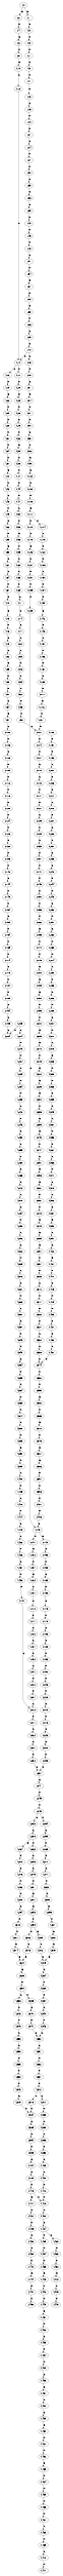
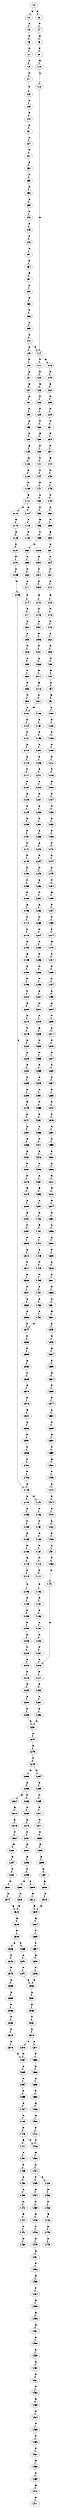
  strict digraph {
    fontname="DejaVu Serif"
    node [fontname="DejaVu Serif"]
    edge [fontname="DejaVu Serif"]
    S0
    S1
    S2
    S3
    S4
    S5
    S6
    S7
    S8
    S9
    S10
    S11
    S12
    S13
    S14
    S15
    S16
    S17
    S18
    S19
    S20
    S21
    S22
    S23
    S24
    S25
    S26
    S27
    S28
    S29
    S30
    S31
    S32
    S33
    S34
    S35
    S36
    S37
    S38
    S39
    S40
    S41
    S42
    S43
    S44
    S45
    S46
    S47
    S48
    S49
    S50
    S51
    S52
    S53
    S54
    S55
    S56
    S57
    S58
    S59
    S60
    S61
    S62
    S63
    S64
    S65
    S66
    S67
    S68
    S69
    S70
    S71
    S72
    S73
    S74
    S75
    S76
    S77
    S78
    S79
    S80
    S81
    S82
    S83
    S84
    S85
    S86
    S87
    S88
    S89
    S90
    S91
    S92
    S93
    S94
    S95
    S96
    S97
    S98
    S99
    S100
    S101
    S102
    S103
    S104
    S105
    S106
    S107
    S108
    S109
    S110
    S111
    S112
    S113
    S114
    S115
    S116
    S117
    S118
    S119
    S120
    S121
    S122
    S123
    S124
    S125
    S126
    S127
    S128
    S129
    S130
    S131
    S132
    S133
    S134
    S135
    S136
    S137
    S138
    S139
    S140
    S141
    S142
    S143
    S144
    S145
    S146
    S147
    S148
    S149
    S150
    S151
    S152
    S153
    S154
    S155
    S156
    S157
    S158
    S159
    S160
    S161
    S162
    S163
    S164
    S165
    S166
    S167
    S168
    S169
    S170
    S171
    S172
    S173
    S174
    S175
    S176
    S177
    S178
    S179
    S180
    S181
    S182
    S183
    S184
    S185
    S187
    S188
    S189
    S190
    S186
    S191
    S192
    S193
    S194
    S195
    S196
    S197
    S198
    S199
    S200
    S201
    S202
    S203
    S204
    S205
    S206
    S207
    S208
    S209
    S210
    S211
    S212
    S213
    S214
    S215
    S216
    S217
    S218
    S219
    S220
    S221
    S222
    S223
    S224
    S225
    S226
    S227
    S228
    S229
    S230
    S231
    S232
    S233
    S234
    S235
    S236
    S237
    S238
    S239
    S240
    S241
    S242
    S243
    S244
    S245
    S246
    S247
    S248
    S249
    S250
    S251
    S252
    S253
    S254
    n256 [label=S855]
    S256
    S257
    S258
    S259
    S260
    S261
    S262
    S263
    S264
    S265
    S266
    S267
    S268
    S269
    S270
    S271
    S272
    S273
    S274
    S275
    S276
    S277
    S278
    S279
    S280
    S281
    S282
    S283
    S284
    S285
    S286
    S287
    S288
    S289
    S290
    S291
    S292
    S293
    S294
    S295
    S296
    S297
    S298
    S299
    S300
    S301
    S302
    S303
    S304
    S305
    S306
    S307
    S308
    S309
    S310
    S311
    S312
    S313
    S314
    S315
    S316
    S317
    S318
    S319
    S320
    S321
    S322
    S323
    S324
    S325
    S326
    S327
    S328
    S329
    S330
    S331
    S332
    S333
    S334
    S335
    S336
    S337
    S338
    S339
    S340
    S341
    S342
    S343
    S344
    S345
    S346
    S347
    S348
    S349
    S350
    S351
    S352
    S353
    S354
    S355
    S356
    S357
    S358
    S359
    S360
    S361
    S362
    S363
    S364
    S365
    S366
    S367
    S368
    S369
    S370
    S371
    S372
    S373
    S374
    S375
    S376
    S377
    S378
    S379
    S380
    S381
    S382
    S383
    S384
    S385
    S386
    S387
    S388
    S389
    S390
    S391
    S392
    S393
    S394
    S395
    S396
    S397
    S398
    S399
    S400
    S401
    S402
    S403
    S404
    S405
    S406
    S407
    S408
    n410 [label=S709]
    S410
    S411
    S412
    S413
    S414
    S415
    S416
    S417
    S418
    S419
    S420
    S421
    S422
    S423
    S424
    S425
    S426
    S427
    S428
    S429
    S430
    S431
    S432
    S433
    S434
    S435
    S436
    S437
    S438
    S439
    S440
    S441
    S442
    S443
    S444
    S445
    S446
    S447
    S448
    S449
    S450
    S451
    S452
    S453
    S454
    S455
    S456
    S457
    S458
    S459
    S460
    S461
    S462
    S463
    S464
    S465
    S466
    S467
    S468
    S469
    S470
    S471
    S0 -> S1 [label=G]
    S0 -> S2 [label=G]
    S1 -> S3 [label=G]
    S2 -> S4 [label=T]
    S3 -> S5 [label=A]
    S4 -> S6 [label=G]
    S5 -> S7 [label=A]
    S6 -> S8 [label=T]
    S7 -> S9 [label=C]
    S8 -> S10 [label=G]
    S9 -> S11 [label=A]
    S10 -> S12 [label=C]
    S11 -> S13 [label=T]
    S12 -> S14 [label=T]
    S13 -> S15 [label=C]
    S14 -> S16 [label=C]
    S14 -> S17 [label=A]
    S15 -> S18 [label=T]
    S16 -> S19 [label=A]
    S17 -> S20 [label=A]
    S18 -> S21 [label=A]
    S19 -> S22 [label=G]
    S20 -> S23 [label=G]
    S21 -> S24 [label=C]
    S22 -> S25 [label=A]
    S23 -> S26 [label=A]
    S24 -> S27 [label=T]
    S25 -> S28 [label=A]
    S26 -> S29 [label=A]
    S27 -> S30 [label=T]
    S28 -> S31 [label=A]
    S29 -> S32 [label=A]
    S30 -> S33 [label=C]
    S31 -> S34 [label=T]
    S32 -> S35 [label=G]
    S33 -> S36 [label=C]
    S34 -> S37 [label=A]
    S35 -> S38 [label=A]
    S36 -> S39 [label=C]
    S37 -> S40 [label=G]
    S38 -> S41 [label=A]
    S39 -> S42 [label=T]
    S40 -> S43 [label=A]
    S41 -> S44 [label=A]
    S42 -> S45 [label=T]
    S43 -> S46 [label=G]
    S44 -> S47 [label=A]
    S45 -> S48 [label=T]
    S46 -> S49 [label=A]
    S47 -> S50 [label=C]
    S48 -> S51 [label=C]
    S49 -> S52 [label=G]
    S50 -> S53 [label=A]
    S51 -> S54 [label=T]
    S52 -> S55 [label=A]
    S53 -> S56 [label=G]
    S54 -> S57 [label=G]
    S55 -> S58 [label=G]
    S56 -> S59 [label=A]
    S57 -> S60 [label=T]
    S58 -> S61 [label=G]
    S59 -> S62 [label=A]
    S60 -> S63 [label=G]
    S61 -> S64 [label=G]
    S62 -> S65 [label=C]
    S63 -> S66 [label=T]
    S64 -> S67 [label=A]
    S65 -> S68 [label=T]
    S66 -> S69 [label=G]
    S67 -> S70 [label=G]
    S68 -> S71 [label=C]
    S69 -> S72 [label=C]
    S70 -> S73 [label=G]
    S71 -> S74 [label=T]
    S72 -> S14 [label=T]
    S72 -> S75 [label=C]
    S73 -> S76 [label=A]
    S74 -> S77 [label=C]
    S75 -> S78 [label=T]
    S76 -> S79 [label=G]
    S77 -> S80 [label=C]
    S78 -> S81 [label=C]
    S79 -> S82 [label=C]
    S80 -> S83 [label=C]
    S81 -> S84 [label=G]
    S82 -> S85 [label=G]
    S83 -> S86 [label=A]
    S84 -> S87 [label=G]
    S85 -> S88 [label=A]
    S86 -> S89 [label=C]
    S87 -> S90 [label=A]
    S88 -> S91 [label=T]
    S89 -> S92 [label=T]
    S90 -> S93 [label=C]
    S91 -> S94 [label=C]
    S92 -> S95 [label=A]
    S93 -> S96 [label=C]
    S94 -> S97 [label=G]
    S95 -> S98 [label=A]
    S96 -> S99 [label=G]
    S97 -> S100 [label=G]
    S98 -> S101 [label=G]
    S99 -> S102 [label=G]
    S100 -> S103 [label=T]
    S101 -> S104 [label=A]
    S102 -> S105 [label=T]
    S103 -> S106 [label=C]
    S104 -> S107 [label=A]
    S105 -> S108 [label=A]
    S106 -> S109 [label=A]
    S107 -> S110 [label=C]
    S108 -> S111 [label=G]
    S109 -> S112 [label=A]
    S110 -> S113 [label=C]
    S111 -> S114 [label=A]
    S111 -> S115 [label=A]
    S112 -> S116 [label=A]
    S113 -> S117 [label=T]
    S114 -> S118 [label=C]
    S115 -> S119 [label=G]
    S116 -> S120 [label=A]
    S117 -> S121 [label=A]
    S118 -> S122 [label=T]
    S119 -> S123 [label=G]
    S120 -> S124 [label=A]
    S121 -> S125 [label=C]
-   S122 -> S126 [label=T]
    S123 -> S127 [label=T]
    S124 -> S128 [label=A]
    S125 -> S129 [label=T]
    S126 -> S130 [label=C]
    S127 -> S131 [label=A]
    S128 -> S132 [label=C]
    S129 -> S133 [label=C]
    S130 -> S134 [label=T]
    S131 -> S135 [label=A]
    S132 -> S136 [label=A]
    S133 -> S137 [label=A]
    S134 -> S138 [label=T]
    S135 -> S139 [label=A]
    S136 -> S140 [label=T]
    S137 -> S141 [label=T]
    S138 -> S142 [label=G]
    S139 -> S143 [label=C]
    S140 -> S144 [label=C]
    S141 -> S145 [label=T]
    S142 -> S146 [label=T]
    S143 -> S147 [label=A]
    S143 -> S148 [label=G]
    S144 -> S149 [label=T]
    S145 -> S150 [label=T]
    S146 -> S151 [label=C]
    S147 -> S152 [label=G]
    S148 -> S153 [label=G]
    S149 -> S154 [label=A]
    S150 -> S155 [label=T]
    S151 -> S156 [label=T]
    S152 -> S157 [label=A]
    S153 -> S158 [label=A]
    S154 -> S159 [label=G]
    S155 -> S160 [label=A]
    S156 -> S161 [label=T]
    S157 -> S162 [label=G]
    S158 -> S163 [label=G]
    S159 -> S164 [label=A]
    S160 -> S165 [label=G]
    S161 -> S166 [label=C]
    S162 -> S167 [label=C]
    S163 -> S168 [label=T]
    S164 -> S169 [label=A]
    S165 -> S170 [label=A]
    S166 -> S171 [label=T]
    S167 -> S172 [label=A]
    S168 -> S173 [label=G]
    S169 -> S174 [label=T]
    S170 -> S175 [label=A]
    S171 -> S176 [label=G]
    S172 -> S177 [label=T]
    S173 -> S178 [label=T]
    S174 -> S179 [label=G]
    S175 -> S180 [label=G]
    S176 -> S181 [label=T]
    S177 -> S182 [label=C]
    S178 -> S183 [label=C]
    S179 -> S184 [label=A]
    S180 -> S185 [label=G]
    S181 -> S101 [label=T]
    S182 -> S187 [label=C]
    S183 -> S188 [label=C]
    S184 -> S189 [label=A]
    S185 -> S190 [label=G]
    S187 -> S192 [label=T]
    S188 -> S193 [label=T]
    S189 -> S194 [label=C]
    S190 -> S195 [label=A]
    S186 -> S191 [label=T]
    S191 -> S196 [label=T]
    S192 -> S197 [label=C]
    S193 -> S198 [label=T]
    S194 -> S199 [label=C]
    S195 -> S200 [label=A]
    S196 -> S201 [label=C]
    S197 -> S202 [label=A]
    S198 -> S203 [label=A]
    S199 -> S204 [label=C]
    S200 -> S205 [label=G]
    S201 -> S206 [label=T]
    S202 -> S207 [label=T]
    S203 -> S208 [label=T]
-   S209 -> S204 [label=T]
+   S204 -> S209 [label=T]
    S205 -> S210 [label=G]
    S206 -> S211 [label=C]
    S207 -> S212 [label=C]
    S208 -> S213 [label=C]
    S209 -> S214 [label=C]
    S210 -> S215 [label=A]
    S211 -> S216 [label=C]
    S212 -> S217 [label=T]
    S213 -> S218 [label=T]
    S214 -> S219 [label=A]
    S215 -> S220 [label=G]
    S216 -> S221 [label=T]
    S217 -> S222 [label=C]
    S218 -> S223 [label=C]
    S219 -> S224 [label=A]
    S220 -> S225 [label=G]
    S221 -> S226 [label=C]
    S222 -> S227 [label=C]
    S223 -> S228 [label=C]
    S224 -> S229 [label=C]
    S225 -> S230 [label=G]
    S226 -> S231 [label=C]
    S227 -> S232 [label=T]
    S228 -> S233 [label=T]
    S229 -> S234 [label=A]
    S230 -> S235 [label=A]
    S231 -> S236 [label=C]
    S232 -> S237 [label=C]
    S233 -> S237 [label=C]
    S234 -> S238 [label=A]
    S235 -> S239 [label=G]
    S236 -> S240 [label=C]
    S237 -> S241 [label=C]
    S238 -> S242 [label=C]
    S239 -> S243 [label=G]
    S240 -> S244 [label=T]
    S241 -> S245 [label=T]
    S242 -> S246 [label=T]
    S243 -> S247 [label=T]
    S244 -> S248 [label=A]
    S245 -> S249 [label=T]
    S246 -> S250 [label=C]
    S247 -> S251 [label=C]
    S248 -> S252 [label=C]
    S249 -> S253 [label=C]
    S249 -> S254 [label=T]
    S250 -> n256 [label=C]
    S251 -> S256 [label=G]
    S252 -> S257 [label=A]
    S253 -> S258 [label=C]
    S254 -> S259 [label=C]
    n256 -> S260 [label=T]
    S256 -> S261 [label=G]
    S257 -> S262 [label=G]
    S258 -> S263 [label=A]
    S258 -> S264 [label=G]
    S259 -> S265 [label=A]
    S260 -> S266 [label=C]
    S261 -> S267 [label=T]
    S262 -> S268 [label=A]
    S263 -> S269 [label=C]
    S264 -> S270 [label=G]
    S265 -> S271 [label=G]
    S266 -> S272 [label=G]
    S267 -> S273 [label=A]
    S268 -> S274 [label=A]
    S269 -> S275 [label=C]
    S270 -> S276 [label=C]
    S271 -> S277 [label=C]
    S272 -> S278 [label=G]
    S273 -> S279 [label=G]
    S274 -> S280 [label=C]
    S275 -> S281 [label=A]
    S276 -> S282 [label=A]
    S277 -> S283 [label=A]
    S278 -> S284 [label=G]
    S279 -> S285 [label=G]
    S280 -> S286 [label=T]
    S281 -> S287 [label=G]
    S282 -> S288 [label=G]
    S283 -> S289 [label=G]
    S284 -> S290 [label=A]
    S285 -> S291 [label=G]
    S286 -> S292 [label=A]
    S287 -> S293 [label=G]
    S288 -> S294 [label=G]
    S289 -> S295 [label=G]
    S290 -> S296 [label=C]
    S291 -> S297 [label=T]
    S292 -> S298 [label=A]
    S293 -> S299 [label=T]
    S294 -> S300 [label=T]
    S295 -> S301 [label=T]
    S296 -> S302 [label=C]
    S297 -> S303 [label=T]
    S298 -> S304 [label=C]
    S299 -> S305 [label=G]
    S299 -> S306 [label=A]
    S300 -> S307 [label=A]
    S301 -> S308 [label=G]
    S302 -> S309 [label=A]
    S303 -> S310 [label=C]
    S304 -> S311 [label=A]
    S305 -> S312 [label=G]
    S306 -> S313 [label=G]
    S307 -> S314 [label=G]
    S308 -> S315 [label=G]
    S309 -> S316 [label=C]
    S310 -> S317 [label=A]
    S311 -> S318 [label=C]
    S312 -> S319 [label=G]
    S313 -> S320 [label=G]
    S314 -> S320 [label=G]
    S315 -> S319 [label=G]
    S316 -> S321 [label=C]
    S317 -> S322 [label=A]
    S318 -> S323 [label=G]
    S319 -> S324 [label=G]
    S320 -> S325 [label=G]
    S321 -> S326 [label=A]
    S322 -> S327 [label=T]
    S323 -> S328 [label=A]
    S324 -> S329 [label=T]
    S325 -> S330 [label=T]
    S326 -> S331 [label=C]
    S327 -> S332 [label=C]
    S328 -> S333 [label=A]
    S329 -> S334 [label=T]
    S330 -> S335 [label=T]
    S330 -> S336 [label=C]
    S331 -> S337 [label=G]
    S332 -> S338 [label=C]
    S333 -> S339 [label=C]
    S334 -> S340 [label=G]
    S335 -> S341 [label=G]
    S336 -> S342 [label=A]
    S337 -> S343 [label=T]
    S338 -> S344 [label=T]
    S339 -> S345 [label=G]
    S340 -> S346 [label=T]
    S341 -> S347 [label=T]
    S342 -> S348 [label=T]
    S343 -> S349 [label=G]
    S344 -> S350 [label=T]
    S345 -> S351 [label=G]
    S346 -> S352 [label=C]
    S347 -> S352 [label=C]
    S348 -> S353 [label=C]
    S349 -> S354 [label=G]
    S350 -> S355 [label=A]
    S351 -> S356 [label=A]
    S352 -> S357 [label=C]
    S353 -> S358 [label=C]
    S354 -> S359 [label=T]
    S355 -> S360 [label=G]
    S356 -> S361 [label=T]
    S357 -> S362 [label=A]
    S358 -> S363 [label=A]
    S359 -> S364 [label=G]
    S360 -> S365 [label=A]
    S361 -> S366 [label=C]
    S362 -> S367 [label=T]
    S363 -> S368 [label=T]
    S364 -> S369 [label=A]
    S365 -> S370 [label=G]
    S366 -> S371 [label=A]
    S367 -> S372 [label=T]
    S368 -> S373 [label=T]
    S369 -> S374 [label=A]
    S370 -> S375 [label=A]
    S371 -> S376 [label=C]
    S372 -> S377 [label=C]
    S372 -> S378 [label=G]
    S373 -> S379 [label=G]
    S374 -> S380 [label=C]
    S375 -> S381 [label=G]
    S376 -> S382 [label=C]
    S377 -> S383 [label=A]
    S378 -> S384 [label=A]
    S379 -> S384 [label=A]
    S380 -> S385 [label=A]
    S381 -> S386 [label=G]
    S382 -> S387 [label=G]
    S383 -> S388 [label=C]
    S384 -> S389 [label=C]
    S385 -> S390 [label=G]
    S386 -> S391 [label=T]
    S387 -> S392 [label=G]
    S388 -> S393 [label=C]
    S389 -> S394 [label=C]
    S390 -> S395 [label=A]
    S391 -> S396 [label=A]
    S392 -> S397 [label=G]
    S393 -> S398 [label=T]
    S394 -> S399 [label=T]
    S395 -> S400 [label=G]
    S396 -> S401 [label=A]
    S397 -> S402 [label=G]
    S398 -> S403 [label=G]
    S399 -> S404 [label=G]
    S400 -> S405 [label=T]
    S401 -> S406 [label=A]
    S402 -> S407 [label=G]
    S403 -> S408 [label=G]
    S404 -> n410 [label=G]
    S405 -> S410 [label=C]
    S406 -> S143 [label=C]
    S407 -> S411 [label=T]
    S408 -> S412 [label=T]
    n410 -> S413 [label=T]
    S410 -> S414 [label=T]
    S411 -> S415 [label=C]
    S412 -> S416 [label=A]
    S413 -> S416 [label=A]
    S413 -> S417 [label=G]
    S414 -> S418 [label=C]
    S415 -> S419 [label=A]
    S416 -> S420 [label=G]
    S417 -> S421 [label=G]
    S418 -> S422 [label=C]
    S419 -> S423 [label=A]
    S420 -> S424 [label=C]
    S421 -> S425 [label=T]
    S422 -> S426 [label=T]
    S423 -> S427 [label=T]
    S424 -> S428 [label=C]
    S424 -> S429 [label=T]
    S425 -> S430 [label=C]
    S426 -> S431 [label=C]
    S427 -> S432 [label=C]
    S428 -> S433 [label=A]
    S429 -> S434 [label=A]
    S430 -> S435 [label=G]
    S431 -> S436 [label=A]
    S432 -> S437 [label=C]
    S433 -> S438 [label=A]
    S434 -> S439 [label=A]
    S435 -> S440 [label=A]
    S436 -> S441 [label=T]
    S437 -> S344 [label=T]
    S438 -> S442 [label=G]
    S439 -> S443 [label=G]
    S440 -> S444 [label=G]
    S441 -> S212 [label=C]
    S442 -> S445 [label=T]
    S443 -> S446 [label=T]
    S444 -> S447 [label=T]
    S445 -> S448 [label=A]
    S446 -> S449 [label=A]
    S447 -> S450 [label=A]
    S449 -> S451 [label=G]
    S451 -> S452 [label=A]
    S452 -> S453 [label=G]
    S453 -> S454 [label=T]
    S454 -> S455 [label=G]
    S455 -> S456 [label=G]
    S456 -> S457 [label=G]
    S457 -> S458 [label=C]
    S458 -> S459 [label=C]
    S459 -> S460 [label=G]
    S460 -> S461 [label=A]
    S461 -> S462 [label=A]
    S462 -> S463 [label=G]
    S463 -> S464 [label=A]
    S464 -> S465 [label=A]
    S465 -> S466 [label=A]
    S466 -> S467 [label=A]
    S467 -> S468 [label=G]
    S468 -> S469 [label=A]
    S469 -> S470 [label=G]
    S470 -> S471 [label=A]
  }
